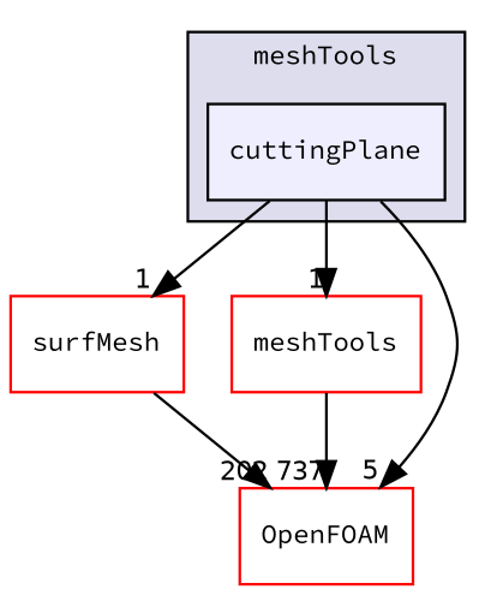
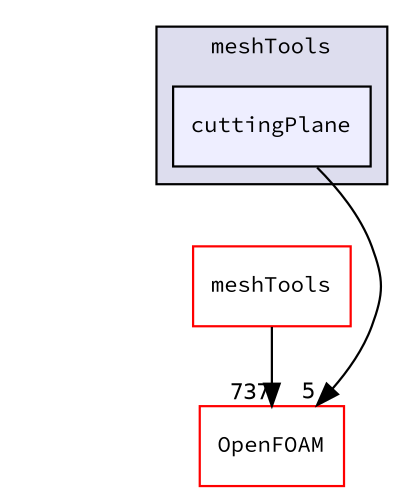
  digraph {
    compound=true
    fontname="Source Code Pro"
    node [fontname="Source Code Pro" fontsize=10 shape=box color=red]
    edge [fontname="Source Code Pro" headlabel=1 labeldistance=1.5 labelfontname=Helvetica labelfontsize=10]
    n1 [fillcolor="#eeeeff" label=cuttingPlane pencolor=black style=filled color=""]
-   n2 [label=surfMesh]
    n3 [label=meshTools]
    n4 [label=OpenFOAM]
    subgraph cluster_1 {
      bgcolor="#ddddee"
      fontsize=10
      label=meshTools
      pencolor=black
      n1
    }
-   n1 -> n2
-   n1 -> n3
    n1 -> n4 [headlabel=5]
-   n2 -> n4 [headlabel=202]
    n3 -> n4 [headlabel=737]
  }
